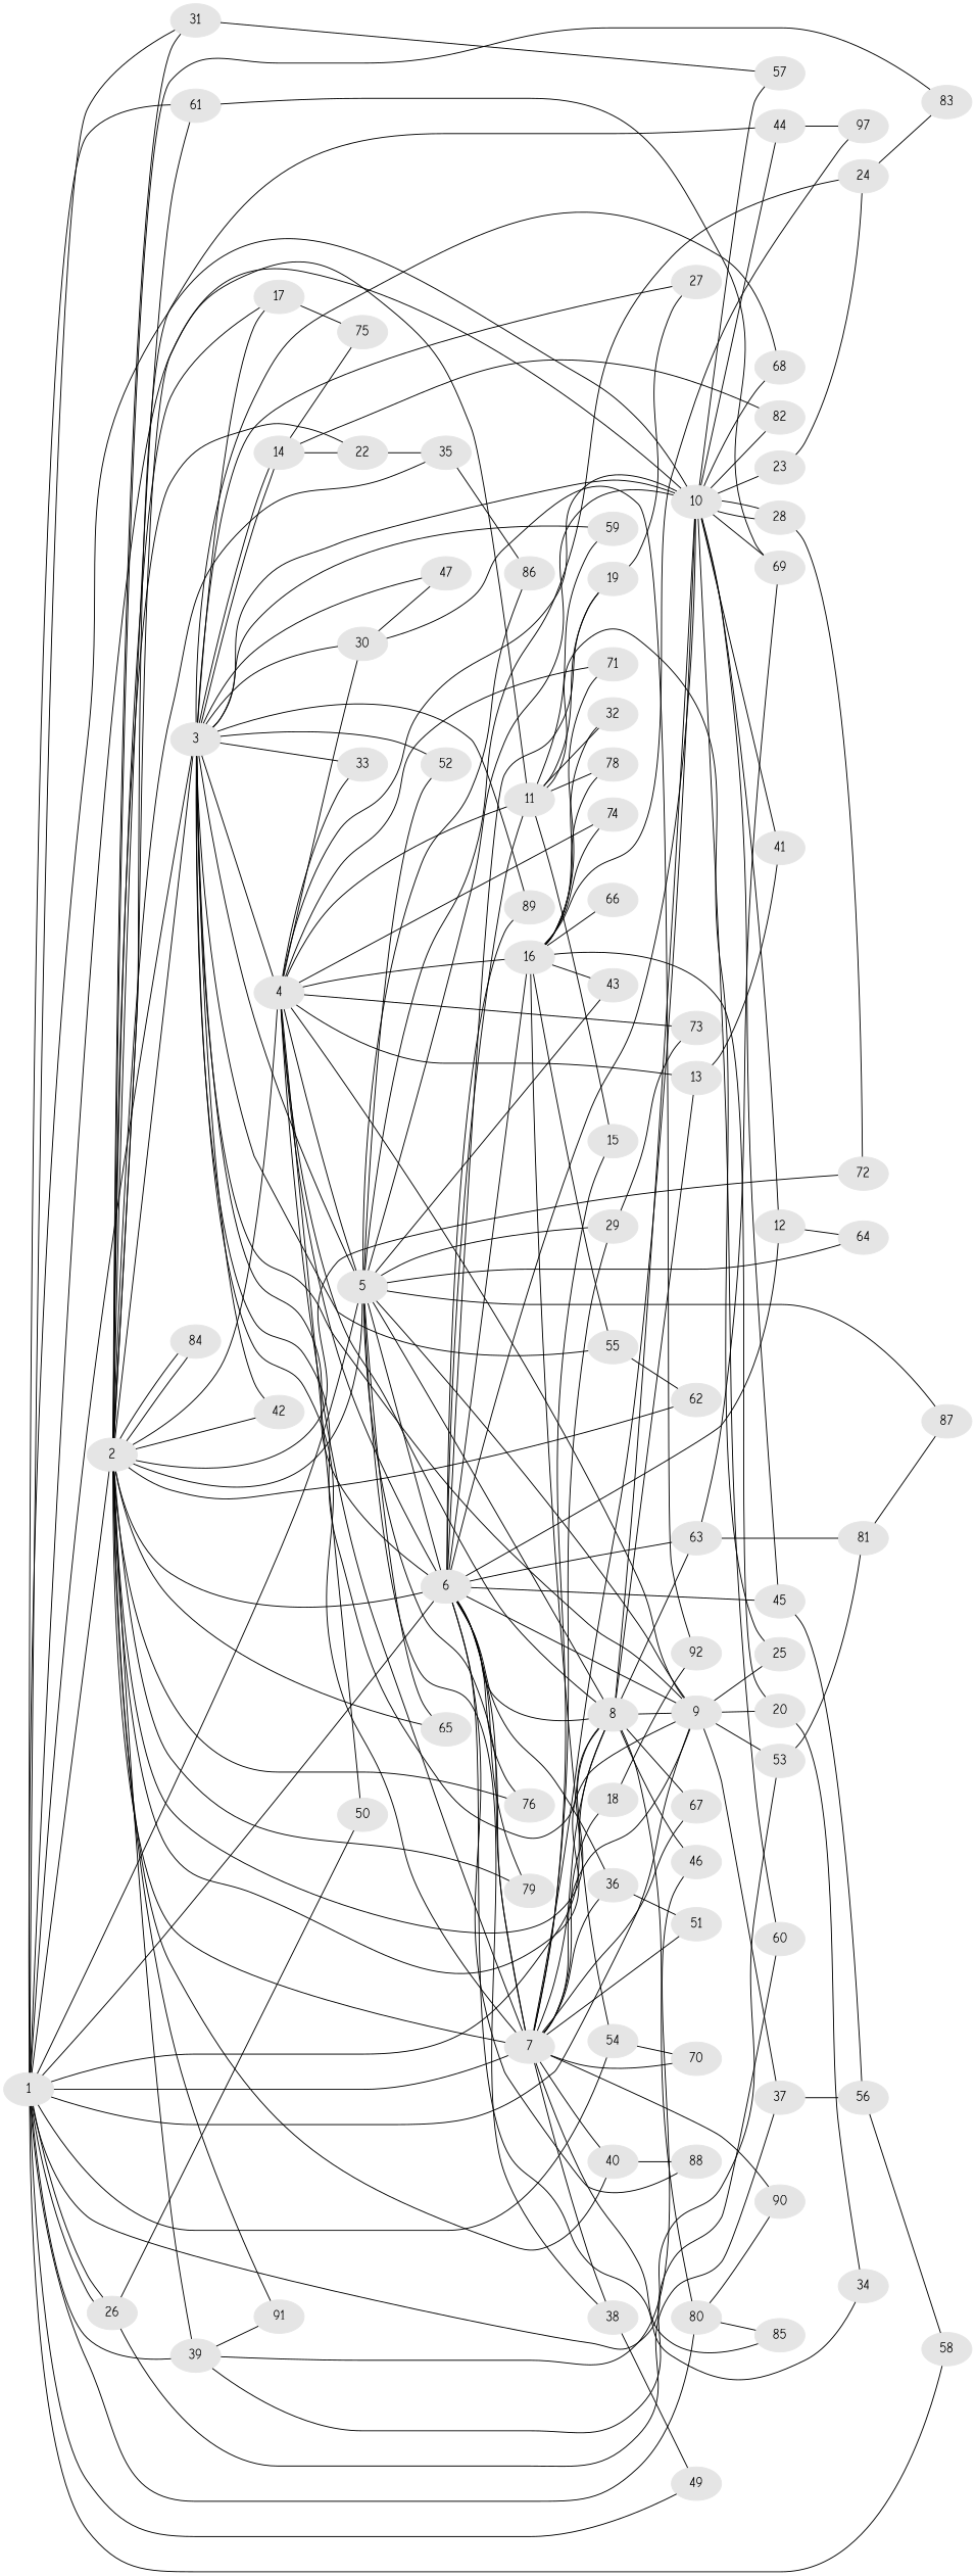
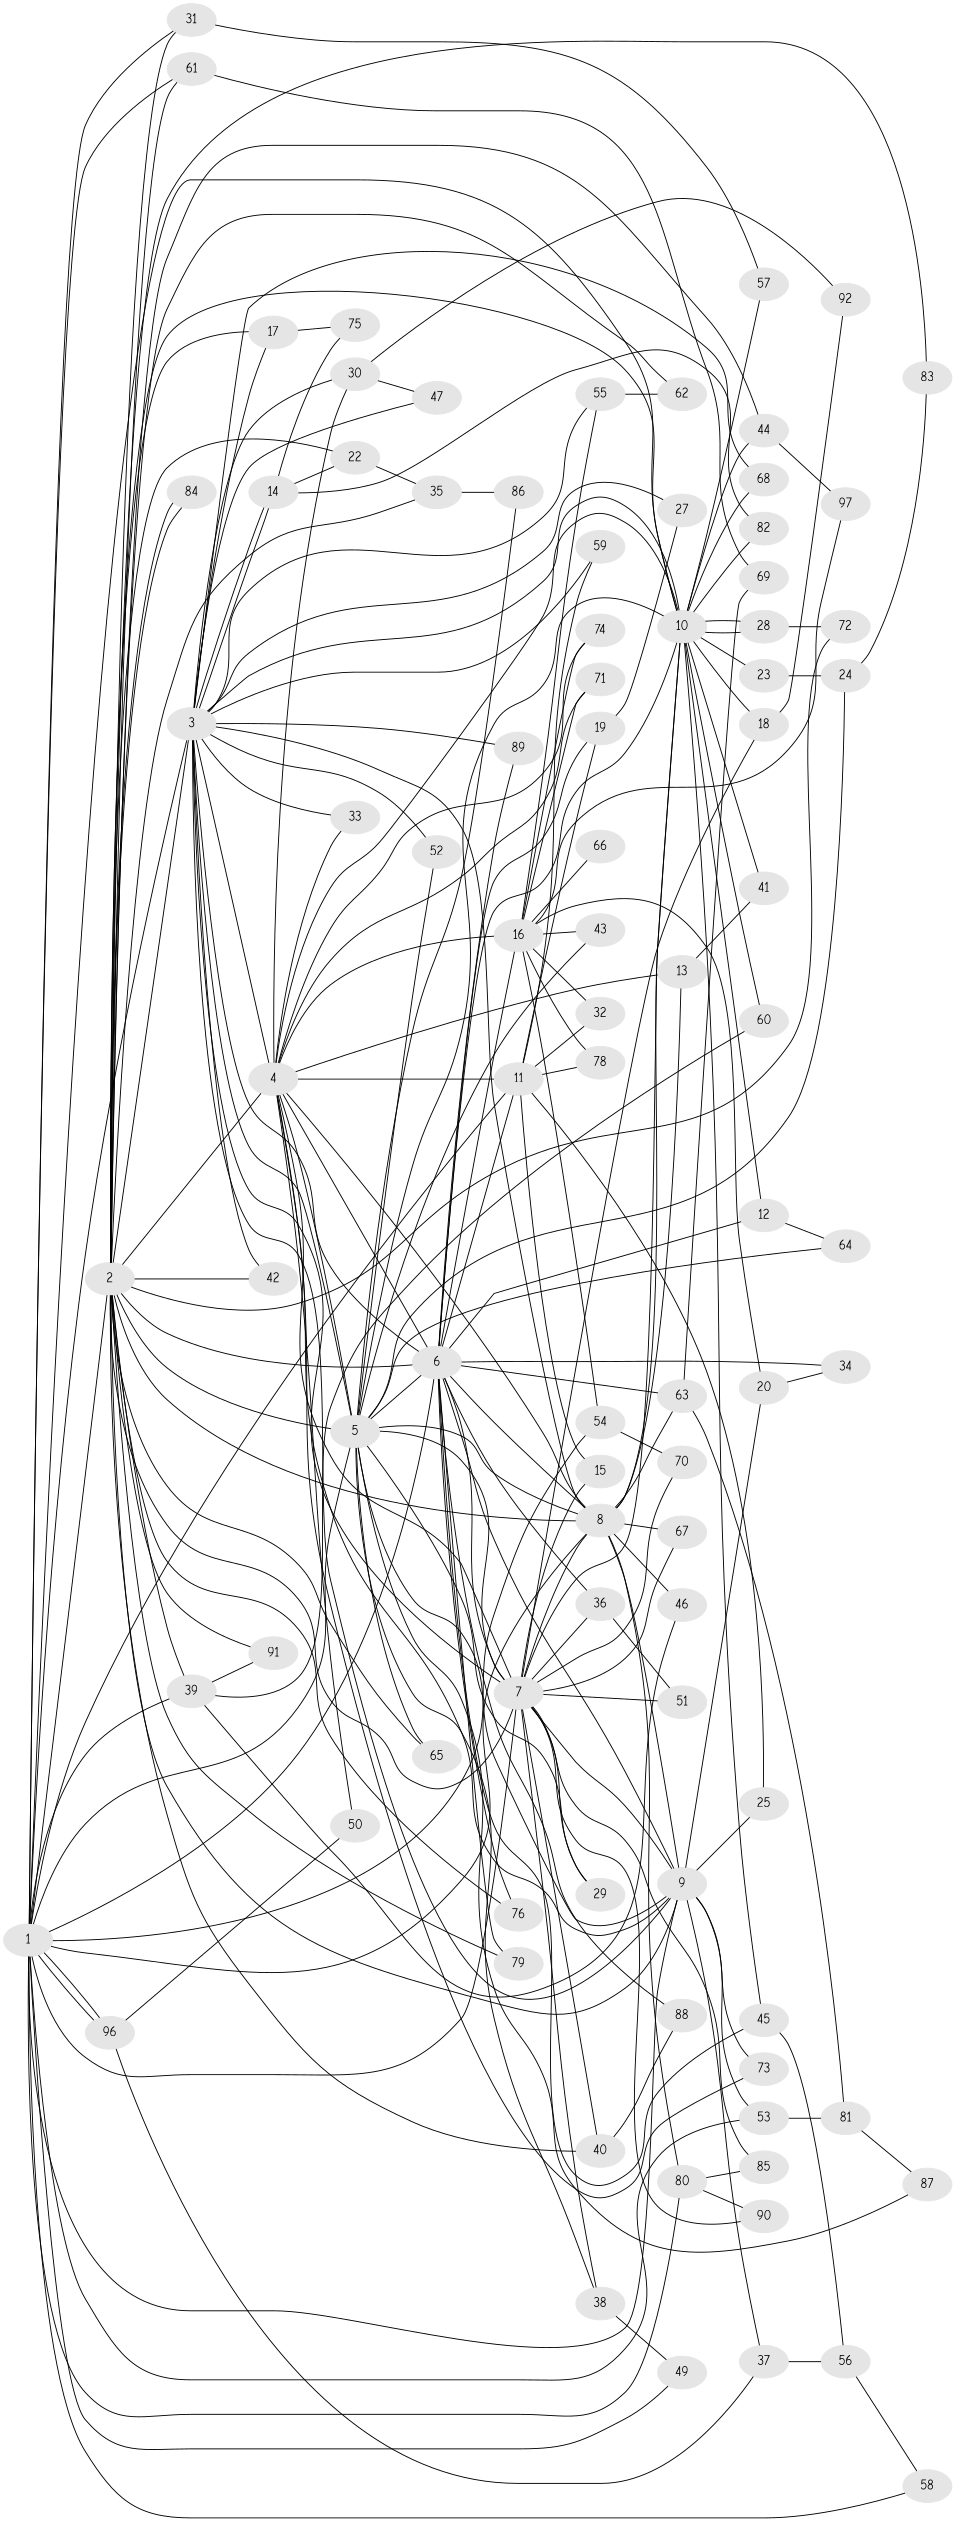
  graph {
    fontname="Comic Neue"
    rankdir=LR
    node [color=gray90 fontname="Comic Neue" style=filled]
    edge [fontname="Comic Neue"]
    1
    2
    3
    5
    6
    7
    8
    9
    10
-   26
+   26 [label=96]
    31
    39
    49
    53
    54
    58
    61
    80
    11
    4
    17
    22
    35
    40
    42
    44
    62
    65
    72
    76
    79
    83
    84
    91
    14
    27
    30
    33
    47
    52
    55
    59
    68
    89
    13
    16
    50
    71
    73
    74
    24
    29
    38
    43
    64
    86
    87
    12
    19
    34
    36
    45
    63
    88
    15
    18
    51
    67
    70
    85
    90
    46
    20
    25
    37
    23
    28
    41
    57
    60
    82
    81
    69
    75
    n85 [label=97]
    92
    32
    78
    66
    56
    1 -- 2
    1 -- 3
    1 -- 5
    1 -- 6
    1 -- 7
    1 -- 8
    1 -- 9
    1 -- 10
    1 -- 26
    1 -- 26
    1 -- 31
    1 -- 39
    1 -- 49
    1 -- 53
    1 -- 54
    1 -- 58
    1 -- 61
    1 -- 80
    1 -- 11
    2 -- 3
    2 -- 5
    2 -- 6
    2 -- 7
    2 -- 8
    2 -- 9
    2 -- 10
    2 -- 31
    2 -- 39
    2 -- 61
    2 -- 4
    2 -- 17
    2 -- 22
    2 -- 35
    2 -- 40
    2 -- 42
    2 -- 44
    2 -- 62
    2 -- 65
    2 -- 72
    2 -- 76
    2 -- 79
    2 -- 83
    2 -- 84
    2 -- 84
    2 -- 91
    3 -- 5
    3 -- 6
    3 -- 7
    3 -- 8
    3 -- 9
    3 -- 10
    3 -- 4
    3 -- 17
    3 -- 42
    3 -- 14
    3 -- 14
    3 -- 27
    3 -- 30
    3 -- 33
    3 -- 47
    3 -- 52
    3 -- 55
    3 -- 59
    3 -- 68
    3 -- 89
    5 -- 6
    5 -- 7
    5 -- 8
    5 -- 9
    5 -- 10
    5 -- 65
    5 -- 52
    5 -- 24
    5 -- 29
    5 -- 38
    5 -- 43
    5 -- 64
    5 -- 86
    5 -- 87
    6 -- 7
    6 -- 8
    6 -- 9
    6 -- 10
    6 -- 11
    6 -- 76
    6 -- 79
    6 -- 89
    6 -- 16
    6 -- 12
    6 -- 19
    6 -- 34
    6 -- 36
    6 -- 45
    6 -- 63
    6 -- 88
    7 -- 8
    7 -- 9
    7 -- 10
    7 -- 40
    7 -- 29
    7 -- 38
    7 -- 36
    7 -- 15
    7 -- 18
    7 -- 51
    7 -- 67
    7 -- 70
    7 -- 85
    7 -- 90
    8 -- 9
    8 -- 10
    8 -- 80
    8 -- 13
    8 -- 63
    8 -- 67
    8 -- 46
    9 -- 53
-   29 -- 73
+   9 -- 73
    9 -- 20
    9 -- 25
    9 -- 37
    10 -- 44
    10 -- 68
    10 -- 12
    10 -- 45
-   10 -- 69
+   10 -- 18
    10 -- 23
    10 -- 28
    10 -- 28
    10 -- 41
    10 -- 57
    10 -- 60
    10 -- 82
    26 -- 50
    26 -- 37
    31 -- 57
    39 -- 91
    39 -- 46
    39 -- 60
    53 -- 81
    54 -- 70
    61 -- 69
    80 -- 85
    80 -- 90
    11 -- 59
    11 -- 19
    11 -- 15
    11 -- 25
    11 -- 32
    11 -- 78
    4 -- 5
    4 -- 6
    4 -- 7
    4 -- 8
    4 -- 9
    4 -- 10
    4 -- 11
    4 -- 30
    4 -- 33
    4 -- 13
    4 -- 16
    4 -- 50
    4 -- 71
    4 -- 73
    4 -- 74
    17 -- 75
    22 -- 35
    35 -- 86
    40 -- 88
    44 -- n85
    14 -- 22
    14 -- 82
    14 -- 75
    30 -- 47
    30 -- 92
    55 -- 62
    13 -- 41
    16 -- 54
    16 -- 55
    16 -- 71
    16 -- 74
    16 -- 43
    16 -- 20
    16 -- n85
    16 -- 32
    16 -- 78
    16 -- 66
    24 -- 83
    38 -- 49
    12 -- 64
    19 -- 27
    36 -- 51
    45 -- 56
    63 -- 81
    63 -- 69
    18 -- 92
    20 -- 34
    37 -- 56
    23 -- 24
    28 -- 72
    81 -- 87
    56 -- 58
  }
